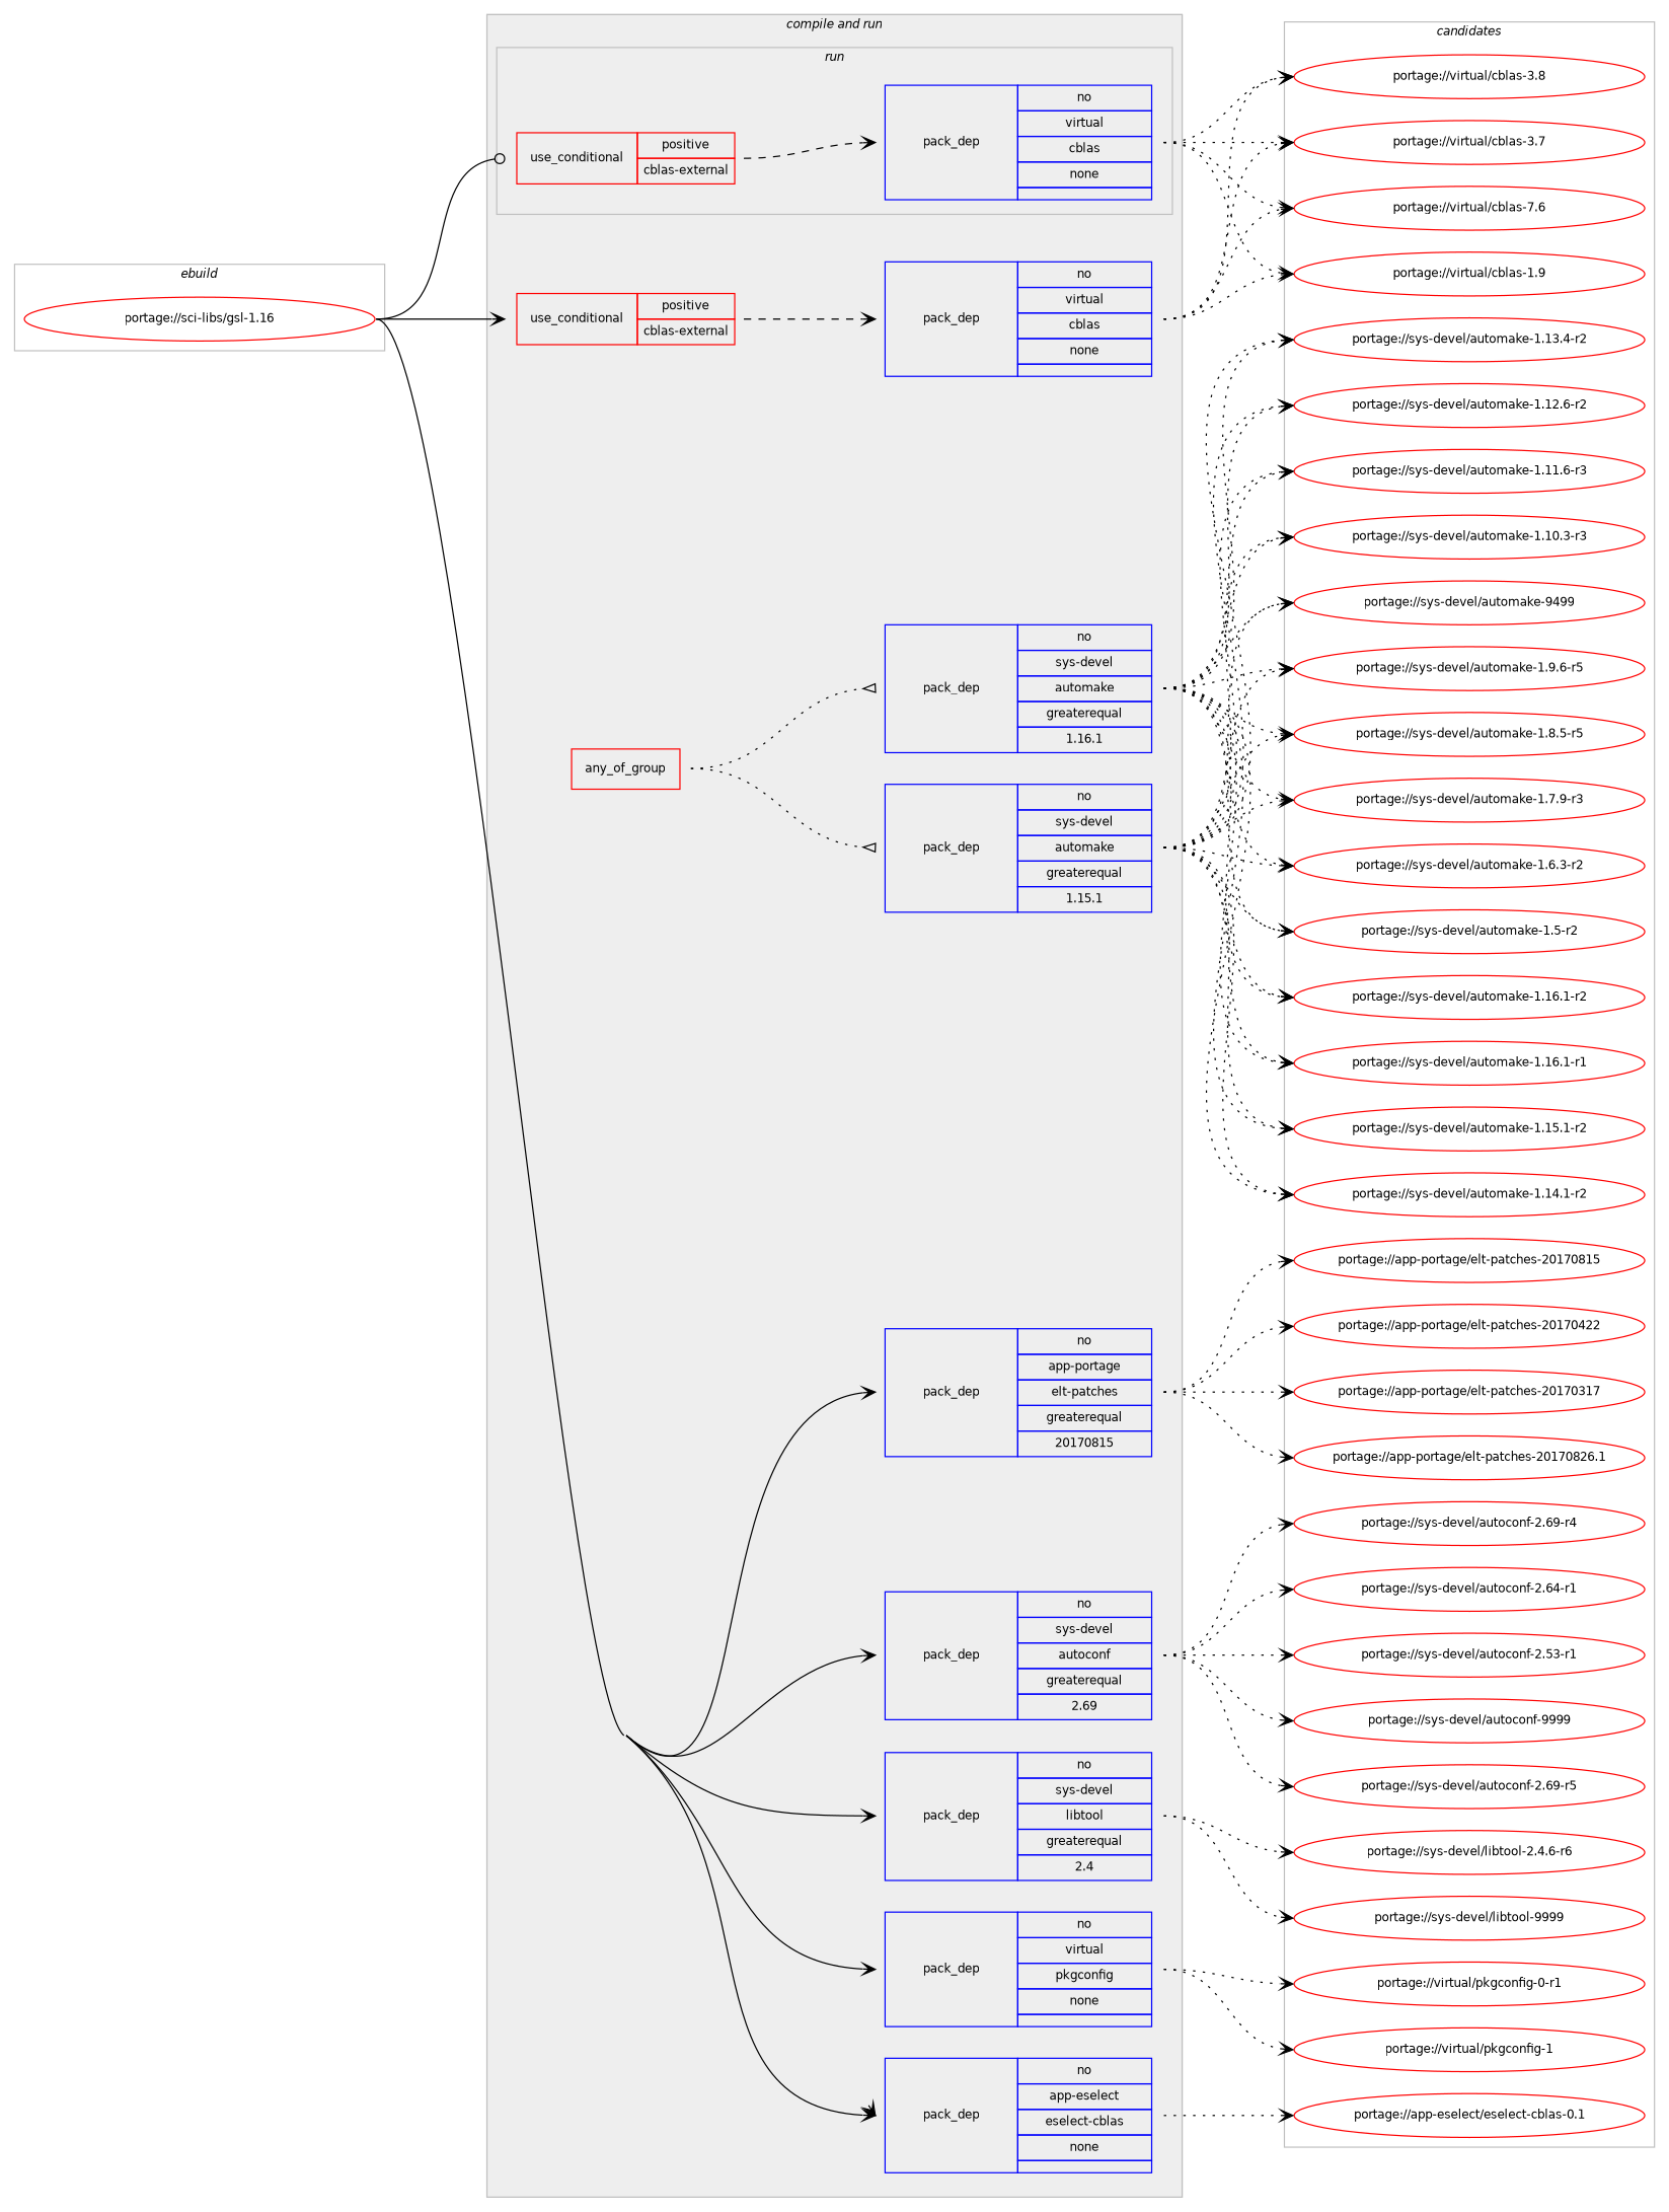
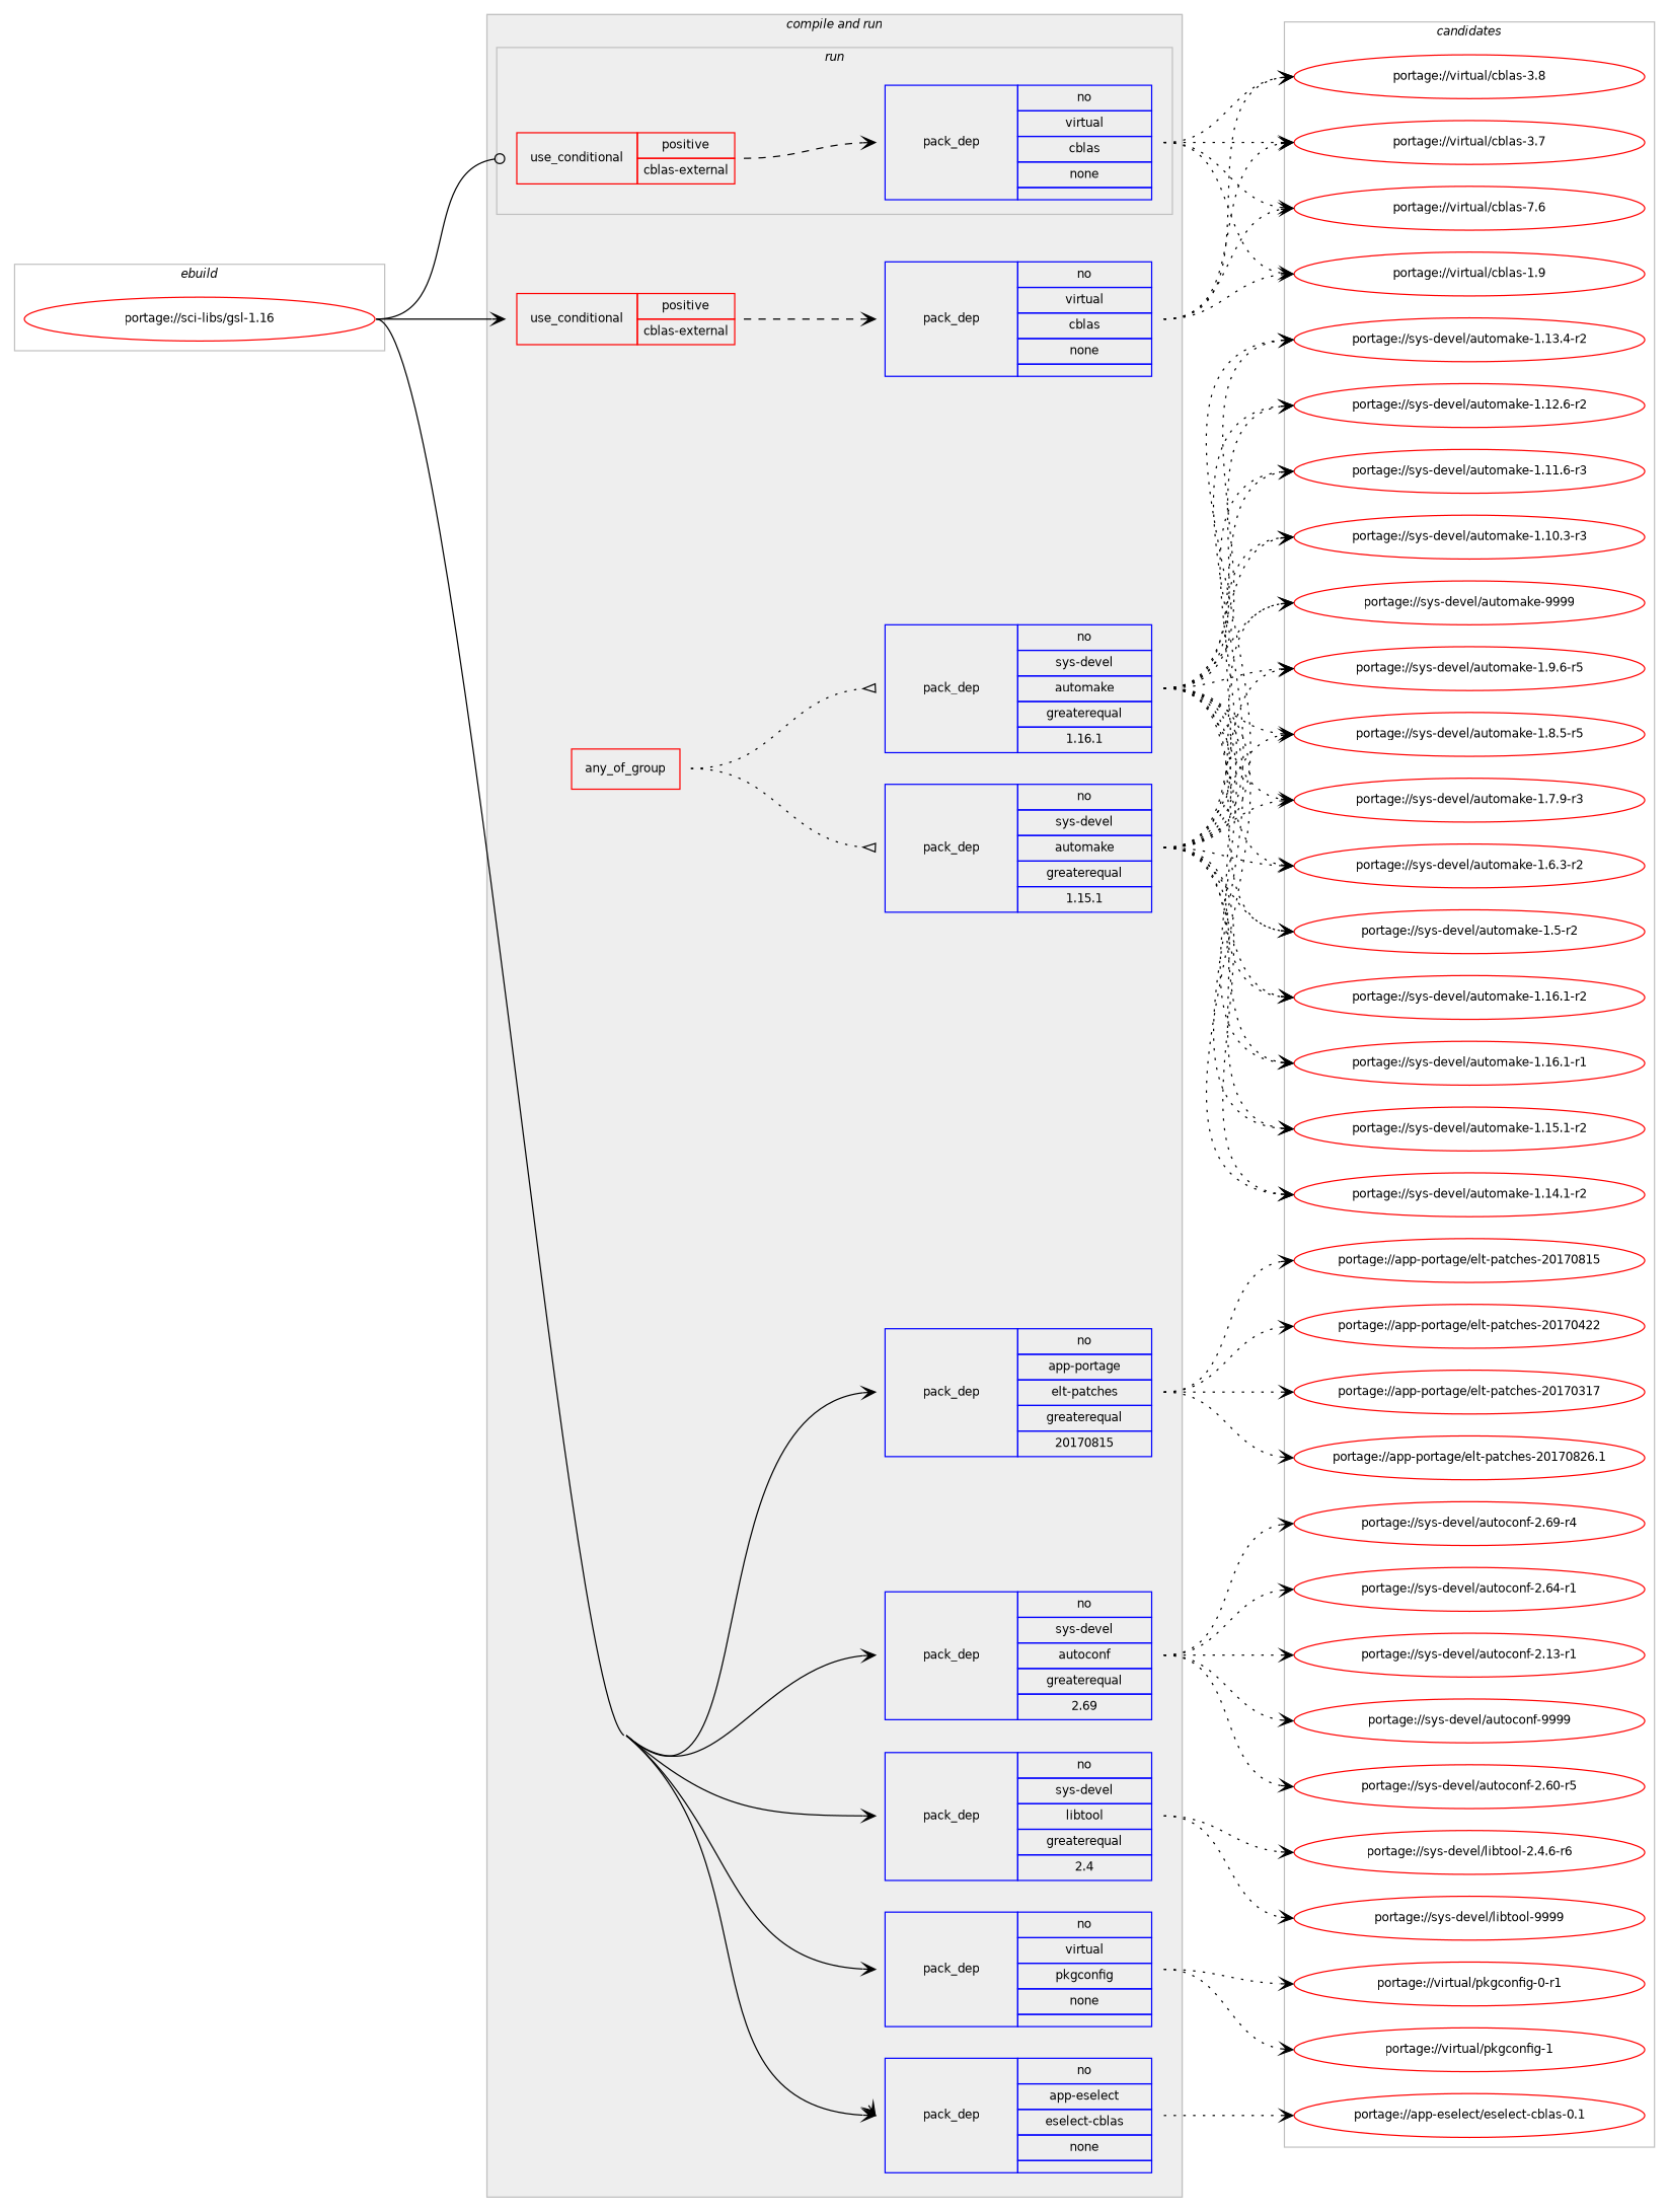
  digraph {
    compound=true
    concentrate=true
    fontname=Helvetica
    fontsize=10
    newrank=true
    rankdir=LR
    ranksep=1.5
    node [color=red fontname=Helvetica fontsize=10]
    edge [arrowhead=vee headport=w style=dotted tailport=e weight=100]
    n1 [label="portage://sci-libs/gsl-1.16" width=4]
    n2 [color=blue label=<<TABLE BORDER="0" CELLBORDER="1" CELLSPACING="0" CELLPADDING="4" WIDTH="220"><TR><TD ROWSPAN="6" CELLPADDING="30">pack_dep</TD></TR><TR><TD WIDTH="110">no</TD></TR><TR><TD>sys-devel</TD></TR><TR><TD>automake</TD></TR><TR><TD>greaterequal</TD></TR><TR><TD>1.16.1</TD></TR></TABLE>> shape=none]
    n3 [color=blue label=<<TABLE BORDER="0" CELLBORDER="1" CELLSPACING="0" CELLPADDING="4" WIDTH="220"><TR><TD ROWSPAN="6" CELLPADDING="30">pack_dep</TD></TR><TR><TD WIDTH="110">no</TD></TR><TR><TD>sys-devel</TD></TR><TR><TD>automake</TD></TR><TR><TD>greaterequal</TD></TR><TR><TD>1.15.1</TD></TR></TABLE>> shape=none]
    n4 [label=<<TABLE BORDER="0" CELLBORDER="1" CELLSPACING="0" CELLPADDING="4"><TR><TD CELLPADDING="10">any_of_group</TD></TR></TABLE>> shape=none]
    n5 [color=blue label=<<TABLE BORDER="0" CELLBORDER="1" CELLSPACING="0" CELLPADDING="4" WIDTH="220"><TR><TD ROWSPAN="6" CELLPADDING="30">pack_dep</TD></TR><TR><TD WIDTH="110">no</TD></TR><TR><TD>virtual</TD></TR><TR><TD>cblas</TD></TR><TR><TD>none</TD></TR><TR><TD></TD></TR></TABLE>> shape=none]
    n6 [label=<<TABLE BORDER="0" CELLBORDER="1" CELLSPACING="0" CELLPADDING="4"><TR><TD ROWSPAN="3" CELLPADDING="10">use_conditional</TD></TR><TR><TD>positive</TD></TR><TR><TD>cblas-external</TD></TR></TABLE>> shape=none]
    n7 [color=blue label=<<TABLE BORDER="0" CELLBORDER="1" CELLSPACING="0" CELLPADDING="4" WIDTH="220"><TR><TD ROWSPAN="6" CELLPADDING="30">pack_dep</TD></TR><TR><TD WIDTH="110">no</TD></TR><TR><TD>app-eselect</TD></TR><TR><TD>eselect-cblas</TD></TR><TR><TD>none</TD></TR><TR><TD></TD></TR></TABLE>> shape=none]
    n8 [color=blue label=<<TABLE BORDER="0" CELLBORDER="1" CELLSPACING="0" CELLPADDING="4" WIDTH="220"><TR><TD ROWSPAN="6" CELLPADDING="30">pack_dep</TD></TR><TR><TD WIDTH="110">no</TD></TR><TR><TD>app-portage</TD></TR><TR><TD>elt-patches</TD></TR><TR><TD>greaterequal</TD></TR><TR><TD>20170815</TD></TR></TABLE>> shape=none]
    n9 [color=blue label=<<TABLE BORDER="0" CELLBORDER="1" CELLSPACING="0" CELLPADDING="4" WIDTH="220"><TR><TD ROWSPAN="6" CELLPADDING="30">pack_dep</TD></TR><TR><TD WIDTH="110">no</TD></TR><TR><TD>sys-devel</TD></TR><TR><TD>autoconf</TD></TR><TR><TD>greaterequal</TD></TR><TR><TD>2.69</TD></TR></TABLE>> shape=none]
    n10 [color=blue label=<<TABLE BORDER="0" CELLBORDER="1" CELLSPACING="0" CELLPADDING="4" WIDTH="220"><TR><TD ROWSPAN="6" CELLPADDING="30">pack_dep</TD></TR><TR><TD WIDTH="110">no</TD></TR><TR><TD>sys-devel</TD></TR><TR><TD>libtool</TD></TR><TR><TD>greaterequal</TD></TR><TR><TD>2.4</TD></TR></TABLE>> shape=none]
    n11 [color=blue label=<<TABLE BORDER="0" CELLBORDER="1" CELLSPACING="0" CELLPADDING="4" WIDTH="220"><TR><TD ROWSPAN="6" CELLPADDING="30">pack_dep</TD></TR><TR><TD WIDTH="110">no</TD></TR><TR><TD>virtual</TD></TR><TR><TD>pkgconfig</TD></TR><TR><TD>none</TD></TR><TR><TD></TD></TR></TABLE>> shape=none]
    n12 [color=blue label=<<TABLE BORDER="0" CELLBORDER="1" CELLSPACING="0" CELLPADDING="4" WIDTH="220"><TR><TD ROWSPAN="6" CELLPADDING="30">pack_dep</TD></TR><TR><TD WIDTH="110">no</TD></TR><TR><TD>virtual</TD></TR><TR><TD>cblas</TD></TR><TR><TD>none</TD></TR><TR><TD></TD></TR></TABLE>> shape=none]
    n13 [label=<<TABLE BORDER="0" CELLBORDER="1" CELLSPACING="0" CELLPADDING="4"><TR><TD ROWSPAN="3" CELLPADDING="10">use_conditional</TD></TR><TR><TD>positive</TD></TR><TR><TD>cblas-external</TD></TR></TABLE>> shape=none]
-   n14 [label="portage://sys-devel/automake-9499" width=4]
+   n14 [label="portage://sys-devel/automake-9999" width=4]
    n15 [label="portage://sys-devel/automake-1.9.6-r5" width=4]
    n16 [label="portage://sys-devel/automake-1.8.5-r5" width=4]
    n17 [label="portage://sys-devel/automake-1.7.9-r3" width=4]
    n18 [label="portage://sys-devel/automake-1.6.3-r2" width=4]
    n19 [label="portage://sys-devel/automake-1.5-r2" width=4]
    n20 [label="portage://sys-devel/automake-1.16.1-r2" width=4]
    n21 [label="portage://sys-devel/automake-1.16.1-r1" width=4]
    n22 [label="portage://sys-devel/automake-1.15.1-r2" width=4]
    n23 [label="portage://sys-devel/automake-1.14.1-r2" width=4]
    n24 [label="portage://sys-devel/automake-1.13.4-r2" width=4]
    n25 [label="portage://sys-devel/automake-1.12.6-r2" width=4]
    n26 [label="portage://sys-devel/automake-1.11.6-r3" width=4]
    n27 [label="portage://sys-devel/automake-1.10.3-r3" width=4]
    n28 [label="portage://virtual/cblas-3.8" width=4]
    n29 [label="portage://virtual/cblas-3.7" width=4]
    n30 [label="portage://virtual/cblas-7.6" width=4]
    n31 [label="portage://virtual/cblas-1.9" width=4]
    n32 [label="portage://app-eselect/eselect-cblas-0.1" width=4]
    n33 [label="portage://app-portage/elt-patches-20170826.1" width=4]
    n34 [label="portage://app-portage/elt-patches-20170815" width=4]
    n35 [label="portage://app-portage/elt-patches-20170422" width=4]
    n36 [label="portage://app-portage/elt-patches-20170317" width=4]
    n37 [label="portage://sys-devel/autoconf-9999" width=4]
-   n38 [label="portage://sys-devel/autoconf-2.69-r5" width=4]
+   n38 [label="portage://sys-devel/autoconf-2.60-r5" width=4]
    n39 [label="portage://sys-devel/autoconf-2.69-r4" width=4]
    n40 [label="portage://sys-devel/autoconf-2.64-r1" width=4]
-   n41 [label="portage://sys-devel/autoconf-2.53-r1" width=4]
+   n41 [label="portage://sys-devel/autoconf-2.13-r1" width=4]
    n42 [label="portage://sys-devel/libtool-9999" width=4]
    n43 [label="portage://sys-devel/libtool-2.4.6-r6" width=4]
    n44 [label="portage://virtual/pkgconfig-1" width=4]
    n45 [label="portage://virtual/pkgconfig-0-r1" width=4]
    subgraph cluster_1 {
      color=gray
      label=<<i>ebuild</i>>
      rank=same
      n1
    }
    subgraph cluster_2 {
      color=gray
      label=<<i>dependencies</i>>
      subgraph cluster_3 {
        color=gray
        fillcolor="#eeeeee"
        label=<<i>compile</i>>
        style=filled
        subgraph sub_4 {
          color=gray
          fillcolor="#eeeeee"
          label=<<i>compile</i>>
          style=filled
          n4
          subgraph sub_5 {
            color=gray
            fillcolor="#eeeeee"
            label=<<i>compile</i>>
            style=filled
            n2
          }
          subgraph sub_6 {
            color=gray
            fillcolor="#eeeeee"
            label=<<i>compile</i>>
            style=filled
            n3
          }
        }
        subgraph sub_7 {
          color=gray
          fillcolor="#eeeeee"
          label=<<i>compile</i>>
          style=filled
          n6
          subgraph sub_8 {
            color=gray
            fillcolor="#eeeeee"
            label=<<i>compile</i>>
            style=filled
            n5
          }
        }
        subgraph sub_9 {
          color=gray
          fillcolor="#eeeeee"
          label=<<i>compile</i>>
          style=filled
          n7
        }
        subgraph sub_10 {
          color=gray
          fillcolor="#eeeeee"
          label=<<i>compile</i>>
          style=filled
          n8
        }
        subgraph sub_11 {
          color=gray
          fillcolor="#eeeeee"
          label=<<i>compile</i>>
          style=filled
          n9
        }
        subgraph sub_12 {
          color=gray
          fillcolor="#eeeeee"
          label=<<i>compile</i>>
          style=filled
          n10
        }
        subgraph sub_13 {
          color=gray
          fillcolor="#eeeeee"
          label=<<i>compile</i>>
          style=filled
          n11
        }
      }
      subgraph cluster_14 {
        color=gray
        fillcolor="#eeeeee"
        label=<<i>compile and run</i>>
        style=filled
      }
      subgraph cluster_15 {
        color=gray
        fillcolor="#eeeeee"
        label=<<i>run</i>>
        style=filled
        subgraph sub_16 {
          color=gray
          fillcolor="#eeeeee"
          label=<<i>run</i>>
          style=filled
          n13
          subgraph sub_17 {
            color=gray
            fillcolor="#eeeeee"
            label=<<i>run</i>>
            style=filled
            n12
          }
        }
      }
    }
    subgraph cluster_18 {
      color=gray
      label=<<i>candidates</i>>
      rank=same
      subgraph sub_19 {
        color=black
        label=<<i>candidates</i>>
        nodesep=1
        rank=same
        n14
        n15
        n16
        n17
        n18
        n19
        n20
        n21
        n22
        n23
        n24
        n25
        n26
        n27
      }
      subgraph sub_20 {
        color=black
        label=<<i>candidates</i>>
        nodesep=1
        rank=same
        n14
        n15
        n16
        n17
        n18
        n19
        n20
        n21
        n22
        n23
        n24
        n25
        n26
        n27
      }
      subgraph sub_21 {
        color=black
        label=<<i>candidates</i>>
        nodesep=1
        rank=same
        n28
        n29
        n30
        n31
      }
      subgraph sub_22 {
        color=black
        label=<<i>candidates</i>>
        nodesep=1
        rank=same
        n32
      }
      subgraph sub_23 {
        color=black
        label=<<i>candidates</i>>
        nodesep=1
        rank=same
        n33
        n34
        n35
        n36
      }
      subgraph sub_24 {
        color=black
        label=<<i>candidates</i>>
        nodesep=1
        rank=same
        n37
        n38
        n39
        n40
        n41
      }
      subgraph sub_25 {
        color=black
        label=<<i>candidates</i>>
        nodesep=1
        rank=same
        n42
        n43
      }
      subgraph sub_26 {
        color=black
        label=<<i>candidates</i>>
        nodesep=1
        rank=same
        n44
        n45
      }
      subgraph sub_27 {
        color=black
        label=<<i>candidates</i>>
        nodesep=1
        rank=same
        n28
        n29
        n30
        n31
      }
    }
    n1 -> n6 [style=solid weight=20]
    n1 -> n7 [style=solid weight=20]
    n1 -> n8 [style=solid weight=20]
    n1 -> n9 [style=solid weight=20]
    n1 -> n10 [style=solid weight=20]
    n1 -> n11 [style=solid weight=20]
    n1 -> n13 [arrowhead=odot style=solid weight=20]
    n2 -> n14
    n2 -> n15
    n2 -> n16
    n2 -> n17
    n2 -> n18
    n2 -> n19
    n2 -> n20
    n2 -> n21
    n2 -> n22
    n2 -> n23
    n2 -> n24
    n2 -> n25
    n2 -> n26
    n2 -> n27
    n3 -> n14
    n3 -> n15
    n3 -> n16
    n3 -> n17
    n3 -> n18
    n3 -> n19
    n3 -> n20
    n3 -> n21
    n3 -> n22
    n3 -> n23
    n3 -> n24
    n3 -> n25
    n3 -> n26
    n3 -> n27
    n4 -> n2 [arrowhead=oinv weight=20]
    n4 -> n3 [arrowhead=oinv weight=20]
    n5 -> n28
    n5 -> n29
    n5 -> n30
    n5 -> n31
    n6 -> n5 [style=dashed weight=20]
    n7 -> n32
    n8 -> n33
    n8 -> n34
    n8 -> n35
    n8 -> n36
    n9 -> n37
    n9 -> n38
    n9 -> n39
    n9 -> n40
    n9 -> n41
    n10 -> n42
    n10 -> n43
    n11 -> n44
    n11 -> n45
    n12 -> n28
    n12 -> n29
    n12 -> n30
    n12 -> n31
    n13 -> n12 [style=dashed weight=20]
  }
